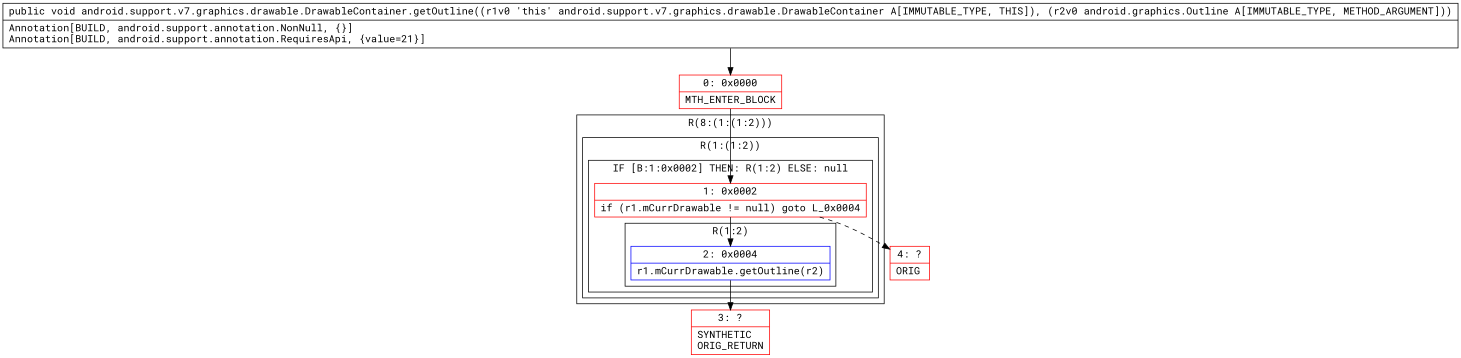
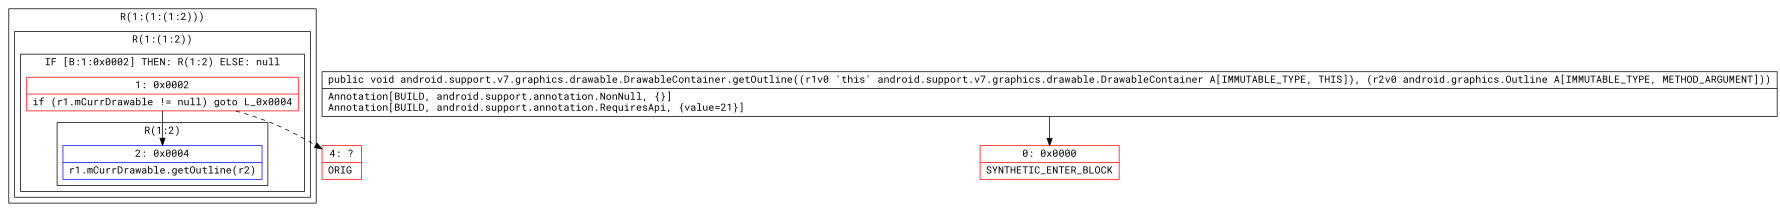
  digraph {
    fontname="Roboto Mono"
    node [color=red fontname="Roboto Mono" shape=record]
    edge [fontname="Roboto Mono"]
    n1 [color=blue label="{2\:\ 0x0004|r1.mCurrDrawable.getOutline(r2)\l}"]
    n2 [label="{1\:\ 0x0002|if (r1.mCurrDrawable != null) goto L_0x0004\l}"]
-   n3 [label="{3\:\ ?|SYNTHETIC\lORIG_RETURN\l}"]
    n4 [label="{4\:\ ?|ORIG\l}"]
-   n5 [label="{0\:\ 0x0000|MTH_ENTER_BLOCK\l}"]
+   n5 [label="{0\:\ 0x0000|SYNTHETIC_ENTER_BLOCK\l}"]
    n6 [label="{public void android.support.v7.graphics.drawable.DrawableContainer.getOutline((r1v0 'this' android.support.v7.graphics.drawable.DrawableContainer A[IMMUTABLE_TYPE, THIS]), (r2v0 android.graphics.Outline A[IMMUTABLE_TYPE, METHOD_ARGUMENT]))  | Annotation[BUILD, android.support.annotation.NonNull, \{\}]\lAnnotation[BUILD, android.support.annotation.RequiresApi, \{value=21\}]\l}" color=""]
    subgraph cluster_1 {
-     label="R(8:(1:(1:2)))"
+     label="R(1:(1:(1:2)))"
      subgraph cluster_2 {
        label="R(1:(1:2))"
        subgraph cluster_3 {
          label="IF [B:1:0x0002] THEN: R(1:2) ELSE: null"
          n2
          subgraph cluster_4 {
            label="R(1:2)"
            n1
          }
        }
      }
    }
-   n1 -> n3
    n2 -> n1
    n2 -> n4 [style=dashed]
-   n5 -> n2
    n6 -> n5
  }
